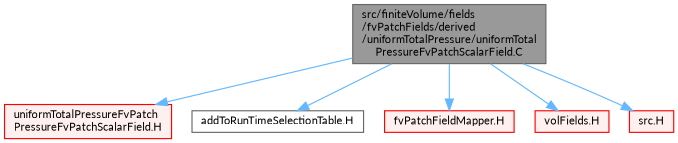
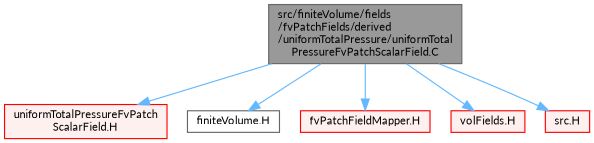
  digraph {
    fontname=Lato
    node [color=red fillcolor="#FFF0F0" fontname=Lato fontsize=10 shape=box style=filled]
    edge [color=steelblue1 fontname=Lato fontsize=10 labelfontname=Helvetica labelfontsize=10 style=solid]
    n1 [color=gray40 fillcolor=grey60 fontcolor=black height=0.2 label="src/finiteVolume/fields\l/fvPatchFields/derived\l/uniformTotalPressure/uniformTotal\lPressureFvPatchScalarField.C" width=0.4]
-   n2 [height=0.2 label="uniformTotalPressureFvPatch\lPressureFvPatchScalarField.H" width=0.4]
-   n3 [color=grey40 fillcolor=white height=0.2 label="addToRunTimeSelectionTable.H" width=0.4]
+   n2 [height=0.2 label="uniformTotalPressureFvPatch\lScalarField.H" width=0.4]
+   n3 [color=grey40 fillcolor=white height=0.2 label="finiteVolume.H" width=0.4]
    n4 [height=0.2 label="fvPatchFieldMapper.H" width=0.4]
    n5 [height=0.2 label="volFields.H" width=0.4]
    n6 [height=0.2 label="src.H" width=0.4]
    n1 -> n2
    n1 -> n3
    n1 -> n4
    n1 -> n5
    n1 -> n6
  }
